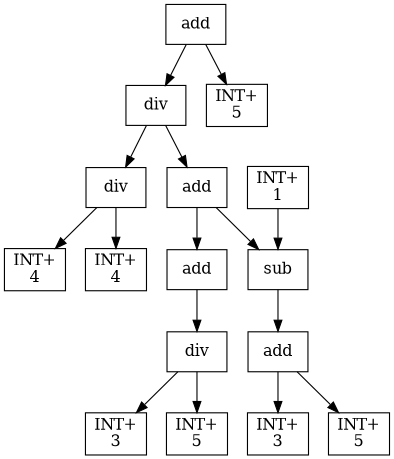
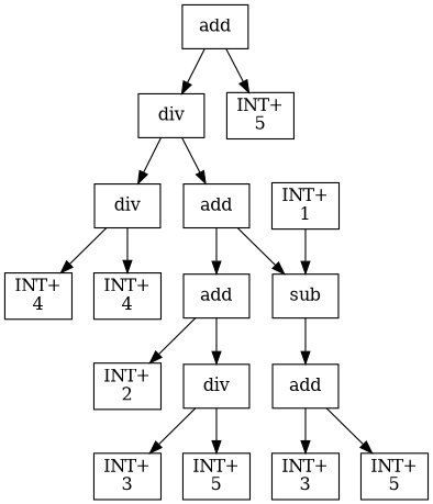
  digraph {
    node [shape=box]
    n1 [label=add]
    n2 [label=div]
    n3 [label="INT+\n5"]
    n4 [label=div]
    n5 [label=add]
    n6 [label="INT+\n4"]
    n7 [label="INT+\n4"]
    n8 [label=add]
    n9 [label=sub]
+   n10 [label="INT+\n2"]
    n11 [label=div]
    n12 [label=add]
    n13 [label="INT+\n3"]
    n14 [label="INT+\n5"]
    n15 [label="INT+\n1"]
    n16 [label="INT+\n3"]
    n17 [label="INT+\n5"]
    n1 -> n2
    n1 -> n3
    n2 -> n4
    n2 -> n5
    n4 -> n6
    n4 -> n7
    n5 -> n8
    n5 -> n9
+   n8 -> n10
    n8 -> n11
    n9 -> n12
    n11 -> n13
    n11 -> n14
    n12 -> n16
    n12 -> n17
    n15 -> n9
  }
